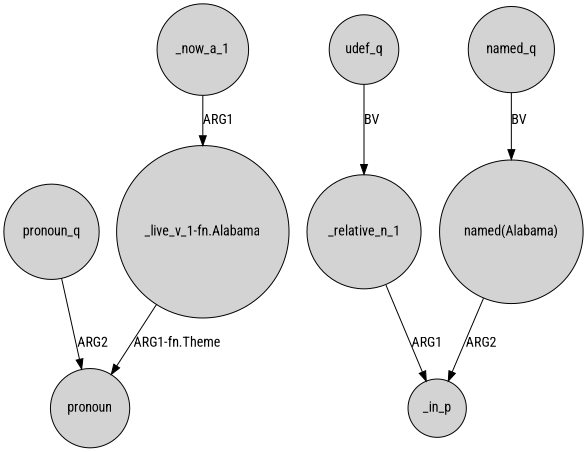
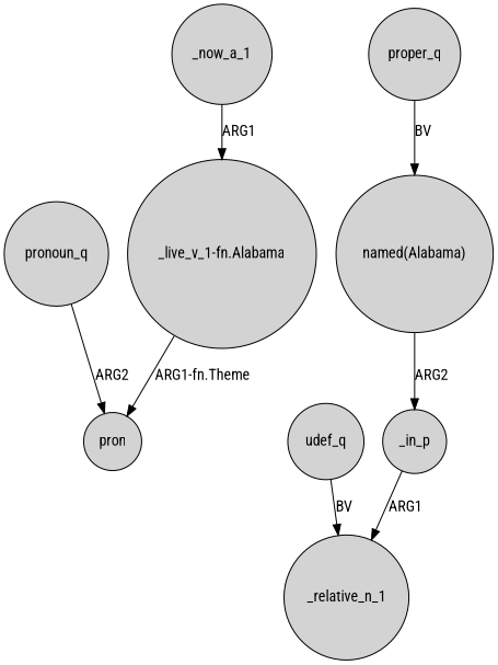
  digraph {
    fontname="Roboto Condensed"
    node [fontname="Roboto Condensed" shape=circle style=filled]
    edge [fontname="Roboto Condensed"]
    n1 [label="_live_v_1-fn.Alabama"]
-   pron [label=pronoun]
+   pron
    _now_a_1
    udef_q
    _relative_n_1
-   proper_q [label=named_q]
+   proper_q
    "named(Alabama)"
    _in_p
    pronoun_q
    n1 -> pron [label="ARG1-fn.Theme"]
    _now_a_1 -> n1 [label=ARG1]
    udef_q -> _relative_n_1 [label=BV]
    proper_q -> "named(Alabama)" [label=BV]
    "named(Alabama)" -> _in_p [label=ARG2]
-   _relative_n_1 -> _in_p [label=ARG1]
+   _in_p -> _relative_n_1 [label=ARG1]
    pronoun_q -> pron [label=ARG2]
  }
